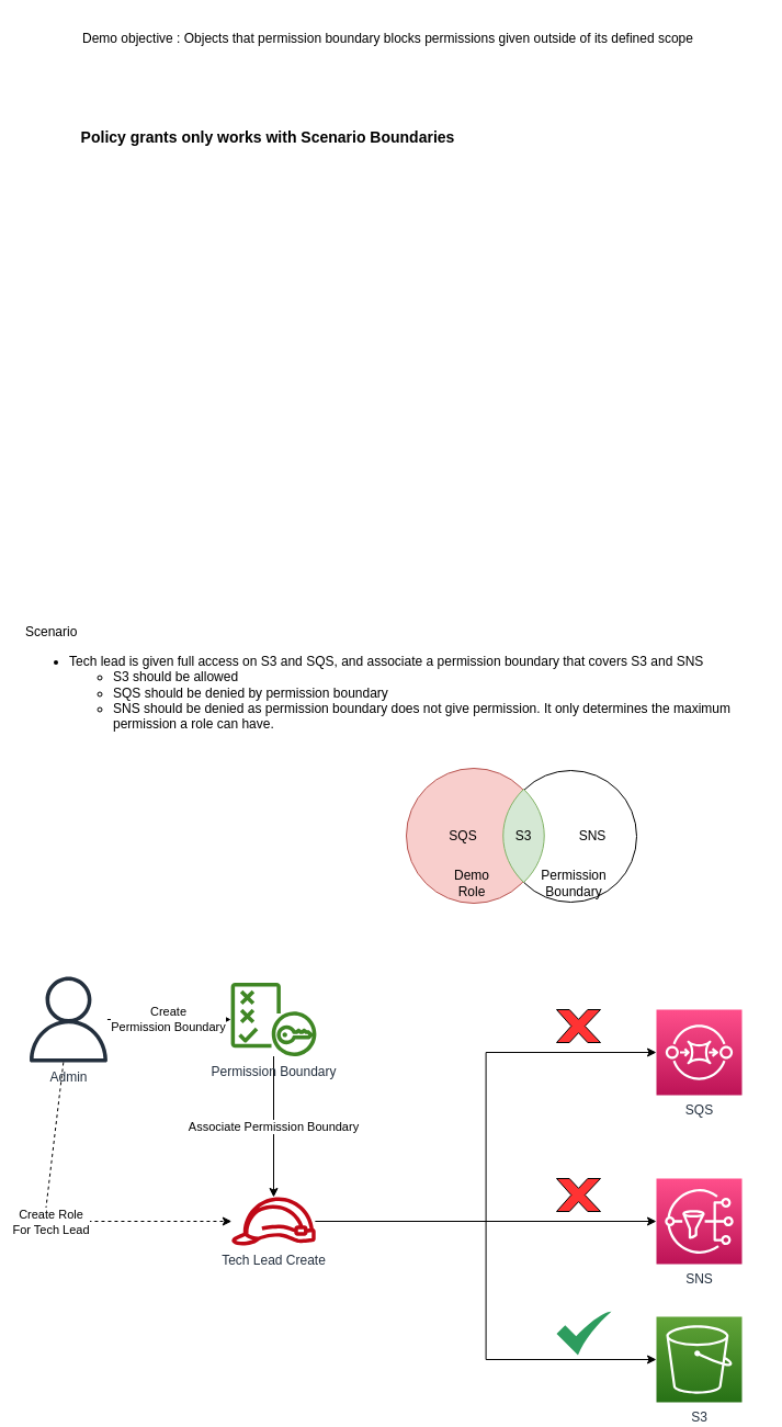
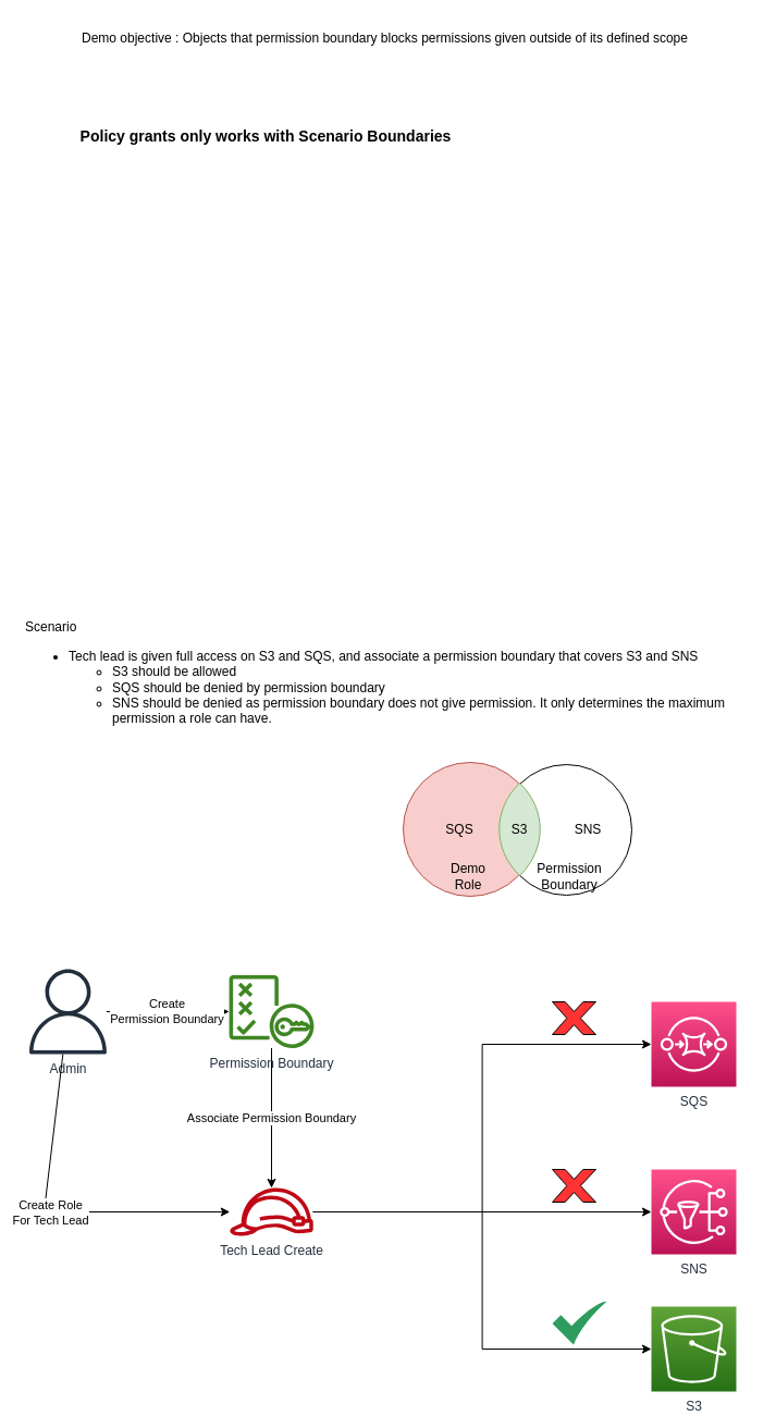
  <mxCell id="0" />
  <mxCell id="1" parent="0" />
  <mxCell id="2" value="Demo objective : Objects that permission boundary blocks permissions given outside of its defined scope" style="text;html=1;strokeColor=none;fillColor=none;align=center;verticalAlign=middle;whiteSpace=wrap;rounded=0;fontSize=12;fontColor=#000000;fontStyle=0" parent="1" vertex="1"><mxGeometry x="36.5" y="20" width="633" height="30" as="geometry" /></mxCell>
  <mxCell id="3" value="" style="ellipse;whiteSpace=wrap;html=1;aspect=fixed;fillColor=#f8cecc;strokeColor=#b85450;" parent="1" vertex="1"><mxGeometry x="370" y="700" width="123" height="123" as="geometry" /></mxCell>
  <mxCell id="4" value="" style="ellipse;whiteSpace=wrap;html=1;aspect=fixed;" parent="1" vertex="1"><mxGeometry x="460" y="702" width="120" height="120" as="geometry" /></mxCell>
  <mxCell id="5" value="S3" style="whiteSpace=wrap;html=1;shape=mxgraph.basic.pointed_oval;fillColor=#d5e8d4;strokeColor=#82b366;" parent="1" vertex="1"><mxGeometry x="452" y="719" width="50" height="85" as="geometry" /></mxCell>
  <mxCell id="6" value="Demo Role" style="text;html=1;strokeColor=none;fillColor=none;align=center;verticalAlign=middle;whiteSpace=wrap;rounded=0;" parent="1" vertex="1"><mxGeometry x="400" y="790" width="60" height="30" as="geometry" /></mxCell>
  <mxCell id="7" value="Permission Boundary" style="text;html=1;strokeColor=none;fillColor=none;align=center;verticalAlign=middle;whiteSpace=wrap;rounded=0;" parent="1" vertex="1"><mxGeometry x="493" y="790" width="60" height="30" as="geometry" /></mxCell>
  <mxCell id="8" value="Policy grants only works with Scenario Boundaries" style="text;html=1;strokeColor=none;fillColor=none;align=center;verticalAlign=middle;whiteSpace=wrap;rounded=0;fontSize=14;fontStyle=1" parent="1" vertex="1"><mxGeometry x="50" y="110" width="388" height="30" as="geometry" /></mxCell>
  <mxCell id="9" value="Admin" style="sketch=0;outlineConnect=0;fontColor=#232F3E;gradientColor=none;fillColor=#232F3D;strokeColor=none;dashed=0;verticalLabelPosition=bottom;verticalAlign=top;align=center;html=1;fontSize=12;fontStyle=0;aspect=fixed;pointerEvents=1;shape=mxgraph.aws4.user;" parent="1" vertex="1"><mxGeometry x="23" y="890" width="78" height="78" as="geometry" /></mxCell>
  <mxCell id="10" value="Tech Lead Create" style="sketch=0;outlineConnect=0;fontColor=#232F3E;gradientColor=none;fillColor=#BF0816;strokeColor=none;dashed=0;verticalLabelPosition=bottom;verticalAlign=top;align=center;html=1;fontSize=12;fontStyle=0;aspect=fixed;pointerEvents=1;shape=mxgraph.aws4.role;" parent="1" vertex="1"><mxGeometry x="210" y="1091" width="78" height="44" as="geometry" /></mxCell>
- <mxCell id="11" value="" style="endArrow=classic;html=1;rounded=0;dashed=1;" parent="1" source="9" target="10" edge="1"><mxGeometry width="50" height="50" relative="1" as="geometry"><mxPoint x="480" y="1130" as="sourcePoint" /><mxPoint x="530" y="1080" as="targetPoint" /><Array as="points"><mxPoint x="40" y="1113" /></Array></mxGeometry></mxCell>
+ <mxCell id="11" value="" style="endArrow=classic;html=1;rounded=0;" parent="1" source="9" target="10" edge="1"><mxGeometry width="50" height="50" relative="1" as="geometry"><mxPoint x="480" y="1130" as="sourcePoint" /><mxPoint x="530" y="1080" as="targetPoint" /><Array as="points"><mxPoint x="40" y="1113" /></Array></mxGeometry></mxCell>
  <mxCell id="12" value="Create Role &lt;br&gt;For Tech Lead" style="edgeLabel;html=1;align=center;verticalAlign=middle;resizable=0;points=[];" parent="11" vertex="1" connectable="0"><mxGeometry x="-0.038" relative="1" as="geometry"><mxPoint as="offset" /></mxGeometry></mxCell>
  <mxCell id="13" value="Associate Permission Boundary" style="edgeStyle=orthogonalEdgeStyle;rounded=0;orthogonalLoop=1;jettySize=auto;html=1;" parent="1" source="14" target="10" edge="1"><mxGeometry relative="1" as="geometry" /></mxCell>
  <mxCell id="14" value="Permission Boundary" style="sketch=0;outlineConnect=0;fontColor=#232F3E;gradientColor=none;fillColor=#3F8624;strokeColor=none;dashed=0;verticalLabelPosition=bottom;verticalAlign=top;align=center;html=1;fontSize=12;fontStyle=0;aspect=fixed;pointerEvents=1;shape=mxgraph.aws4.policy;" parent="1" vertex="1"><mxGeometry x="210" y="895.5" width="78" height="67" as="geometry" /></mxCell>
  <mxCell id="15" value="Create &lt;br&gt;Permission Boundary" style="endArrow=classic;html=1;rounded=0;" parent="1" source="9" target="14" edge="1"><mxGeometry width="50" height="50" relative="1" as="geometry"><mxPoint x="480" y="1120" as="sourcePoint" /><mxPoint x="530" y="1070" as="targetPoint" /></mxGeometry></mxCell>
  <mxCell id="16" style="edgeStyle=orthogonalEdgeStyle;rounded=0;orthogonalLoop=1;jettySize=auto;html=1;entryX=0;entryY=0.5;entryDx=0;entryDy=0;entryPerimeter=0;" parent="1" source="10" target="19" edge="1"><mxGeometry relative="1" as="geometry"><mxPoint x="725" y="1113" as="sourcePoint" /></mxGeometry></mxCell>
  <mxCell id="17" style="edgeStyle=orthogonalEdgeStyle;rounded=0;orthogonalLoop=1;jettySize=auto;html=1;entryX=0;entryY=0.5;entryDx=0;entryDy=0;entryPerimeter=0;" parent="1" source="10" target="20" edge="1"><mxGeometry relative="1" as="geometry"><mxPoint x="725" y="1113" as="sourcePoint" /></mxGeometry></mxCell>
  <mxCell id="18" style="edgeStyle=orthogonalEdgeStyle;rounded=0;orthogonalLoop=1;jettySize=auto;html=1;entryX=0;entryY=0.5;entryDx=0;entryDy=0;entryPerimeter=0;" parent="1" source="10" target="21" edge="1"><mxGeometry relative="1" as="geometry"><mxPoint x="725" y="1113" as="sourcePoint" /></mxGeometry></mxCell>
  <mxCell id="19" value="SQS" style="sketch=0;points=[[0,0,0],[0.25,0,0],[0.5,0,0],[0.75,0,0],[1,0,0],[0,1,0],[0.25,1,0],[0.5,1,0],[0.75,1,0],[1,1,0],[0,0.25,0],[0,0.5,0],[0,0.75,0],[1,0.25,0],[1,0.5,0],[1,0.75,0]];outlineConnect=0;fontColor=#232F3E;gradientColor=#FF4F8B;gradientDirection=north;fillColor=#BC1356;strokeColor=#ffffff;dashed=0;verticalLabelPosition=bottom;verticalAlign=top;align=center;html=1;fontSize=12;fontStyle=0;aspect=fixed;shape=mxgraph.aws4.resourceIcon;resIcon=mxgraph.aws4.sqs;" parent="1" vertex="1"><mxGeometry x="598" y="920" width="78" height="78" as="geometry" /></mxCell>
  <mxCell id="20" value="SNS" style="sketch=0;points=[[0,0,0],[0.25,0,0],[0.5,0,0],[0.75,0,0],[1,0,0],[0,1,0],[0.25,1,0],[0.5,1,0],[0.75,1,0],[1,1,0],[0,0.25,0],[0,0.5,0],[0,0.75,0],[1,0.25,0],[1,0.5,0],[1,0.75,0]];outlineConnect=0;fontColor=#232F3E;gradientColor=#FF4F8B;gradientDirection=north;fillColor=#BC1356;strokeColor=#ffffff;dashed=0;verticalLabelPosition=bottom;verticalAlign=top;align=center;html=1;fontSize=12;fontStyle=0;aspect=fixed;shape=mxgraph.aws4.resourceIcon;resIcon=mxgraph.aws4.sns;" parent="1" vertex="1"><mxGeometry x="598" y="1074" width="78" height="78" as="geometry" /></mxCell>
  <mxCell id="21" value="S3" style="sketch=0;points=[[0,0,0],[0.25,0,0],[0.5,0,0],[0.75,0,0],[1,0,0],[0,1,0],[0.25,1,0],[0.5,1,0],[0.75,1,0],[1,1,0],[0,0.25,0],[0,0.5,0],[0,0.75,0],[1,0.25,0],[1,0.5,0],[1,0.75,0]];outlineConnect=0;fontColor=#232F3E;gradientColor=#60A337;gradientDirection=north;fillColor=#277116;strokeColor=#ffffff;dashed=0;verticalLabelPosition=bottom;verticalAlign=top;align=center;html=1;fontSize=12;fontStyle=0;aspect=fixed;shape=mxgraph.aws4.resourceIcon;resIcon=mxgraph.aws4.s3;" parent="1" vertex="1"><mxGeometry x="598" y="1200" width="78" height="78" as="geometry" /></mxCell>
  <mxCell id="22" value="SQS" style="text;html=1;strokeColor=none;fillColor=none;align=center;verticalAlign=middle;whiteSpace=wrap;rounded=0;" parent="1" vertex="1"><mxGeometry x="392" y="747" width="60" height="30" as="geometry" /></mxCell>
  <mxCell id="23" value="SNS" style="text;html=1;strokeColor=none;fillColor=none;align=center;verticalAlign=middle;whiteSpace=wrap;rounded=0;" parent="1" vertex="1"><mxGeometry x="510" y="746.5" width="60" height="30" as="geometry" /></mxCell>
  <mxCell id="24" value="" style="verticalLabelPosition=bottom;verticalAlign=top;html=1;shape=mxgraph.basic.x;fillColor=#FF3333;" parent="1" vertex="1"><mxGeometry x="507" y="920" width="40" height="30" as="geometry" /></mxCell>
  <mxCell id="25" value="" style="verticalLabelPosition=bottom;verticalAlign=top;html=1;shape=mxgraph.basic.x;fillColor=#FF3333;" parent="1" vertex="1"><mxGeometry x="507" y="1074" width="40" height="30" as="geometry" /></mxCell>
  <mxCell id="26" value="" style="sketch=0;html=1;aspect=fixed;strokeColor=none;shadow=0;align=center;verticalAlign=top;fillColor=#2D9C5E;shape=mxgraph.gcp2.check" parent="1" vertex="1"><mxGeometry x="507" y="1195" width="50" height="40" as="geometry" /></mxCell>
  <mxCell id="27" value="Scenario&lt;br&gt;&lt;ul&gt;&lt;li&gt;&lt;span style=&quot;background-color: initial;&quot;&gt;Tech lead is given full access on S3 and SQS, and associate a permission boundary that covers S3 and SNS&lt;/span&gt;&lt;br&gt;&lt;/li&gt;&lt;ul&gt;&lt;li&gt;S3 should be allowed&lt;/li&gt;&lt;li&gt;SQS should be denied by permission boundary&lt;/li&gt;&lt;li&gt;SNS should be denied as permission boundary does not give permission. It only determines the maximum permission a role can have.&lt;/li&gt;&lt;/ul&gt;&lt;/ul&gt;" style="text;html=1;strokeColor=none;fillColor=none;align=left;verticalAlign=middle;whiteSpace=wrap;rounded=0;" parent="1" vertex="1"><mxGeometry x="20.5" y="574" width="670.5" height="100" as="geometry" /></mxCell>
